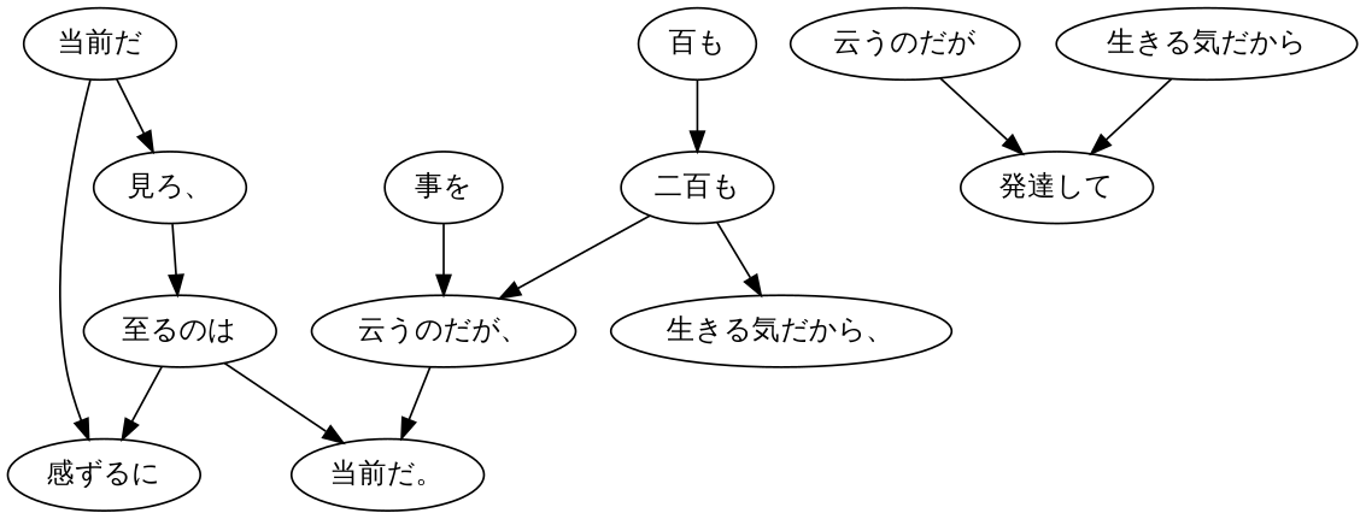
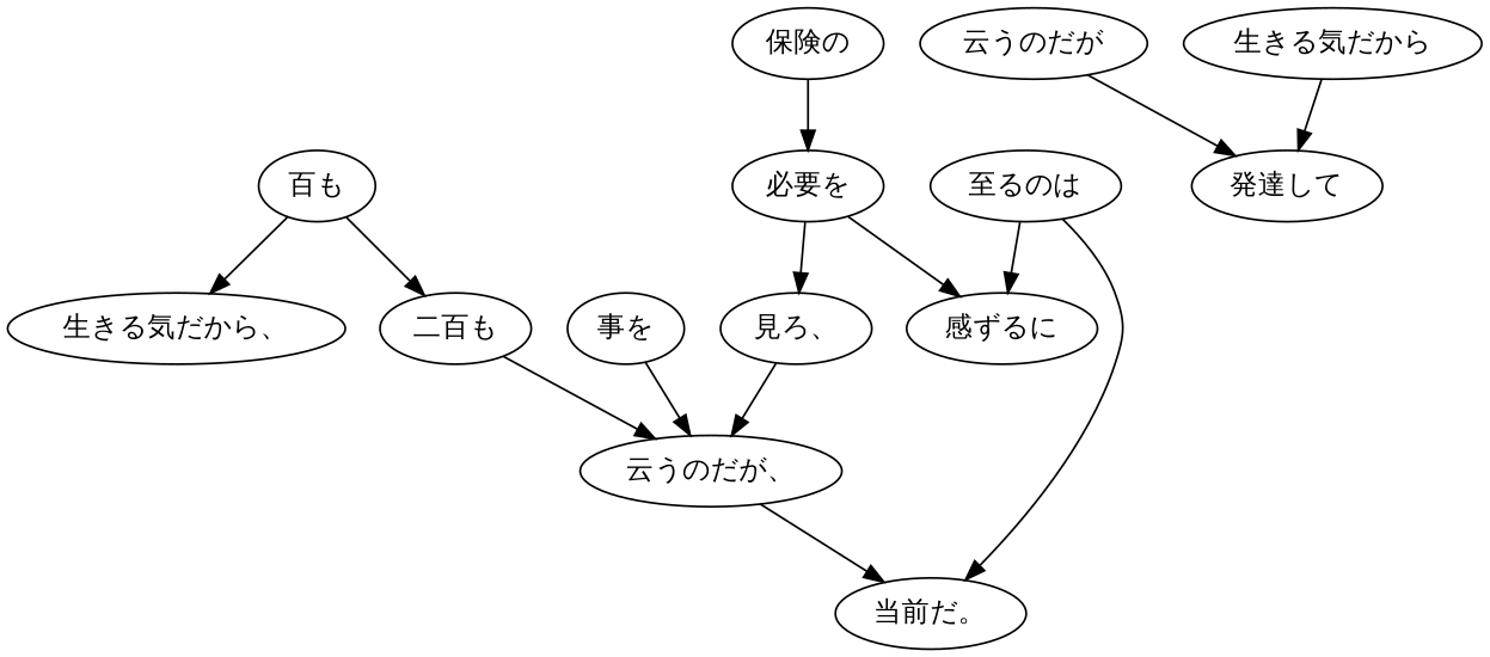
  digraph {
    n1 [label="生きる気だから、"]
    n2 [label="百も"]
    n3 [label="二百も"]
    n4 [label="云うのだが、"]
    n5 [label="当前だ。"]
    n6 [label="事を"]
    n7 [label="云うのだが"]
    n8 [label="発達して"]
    n9 [label="生きる気だから"]
    n10 [label="見ろ、"]
    n11 [label="至るのは"]
    n12 [label="感ずるに"]
-   n14 [label="当前だ"]
+   n13 [label="保険の"]
+   n14 [label="必要を"]
    n2 -> n3
-   n3 -> n1
+   n2 -> n1
    n3 -> n4
    n4 -> n5
    n6 -> n4
    n7 -> n8
    n9 -> n8
-   n10 -> n11
+   n10 -> n4
    n11 -> n5
    n11 -> n12
+   n13 -> n14
    n14 -> n10
    n14 -> n12
  }
